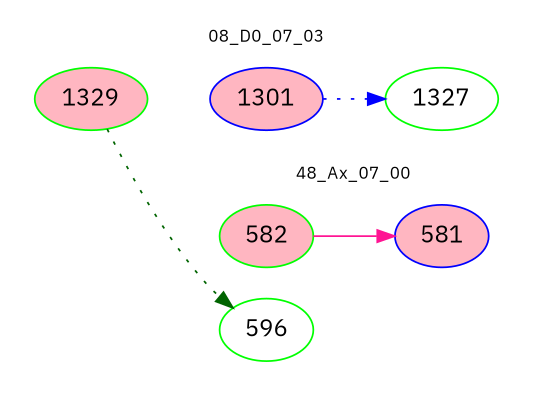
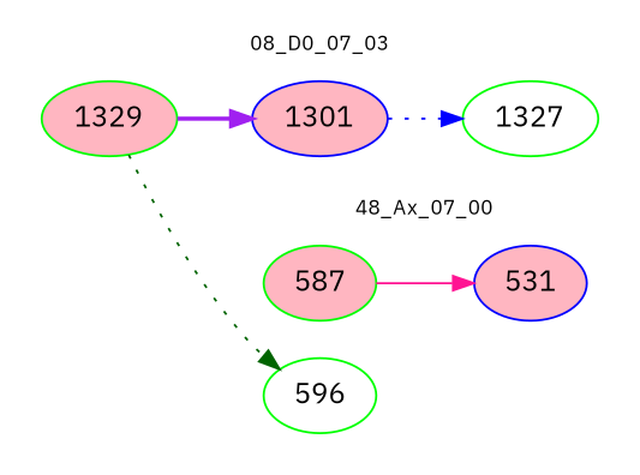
  digraph {
    fontname="IBM Plex Sans"
    rankdir=LR
    node [color=green fillcolor=lightpink fontname="IBM Plex Sans" style=filled]
    edge [fontname="IBM Plex Sans" style=dotted]
-   n1 [label=582]
-   n2 [color=blue label=581]
+   n1 [label=587]
+   n2 [color=blue label=531]
    n3 [fillcolor=white label=596]
    n4 [label=1329]
    n5 [color=blue label=1301]
    n6 [fillcolor=white label=1327]
    subgraph cluster_1 {
      color=white
      fontsize=10
      label="48_Ax_07_00"
      n1
      n2
      n3
    }
    subgraph cluster_2 {
      color=white
      fontsize=10
      label="08_D0_07_03"
      n4
      n5
      n6
    }
    n1 -> n2 [color=deeppink style=solid]
    n4 -> n3 [color=darkgreen]
+   n4 -> n5 [color=purple style=bold]
    n5 -> n6 [color=blue]
  }
